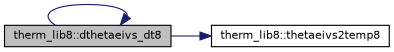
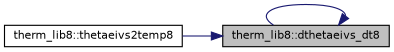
  digraph {
    rankdir=RL
    node [color=black fontname=Helvetica fontsize=10 shape=record style=filled]
    edge [color=midnightblue dir=back fontname=Helvetica fontsize=10 labelfontname=Helvetica labelfontsize=10 style=solid]
    n1 [fillcolor=grey75 fontcolor=black height=0.2 label="therm_lib8::dthetaeivs_dt8" width=0.4]
    n2 [fillcolor=white height=0.2 label="therm_lib8::thetaeivs2temp8" width=0.4]
    n1 -> n1
-   n2 -> n1
+   n1 -> n2
  }
